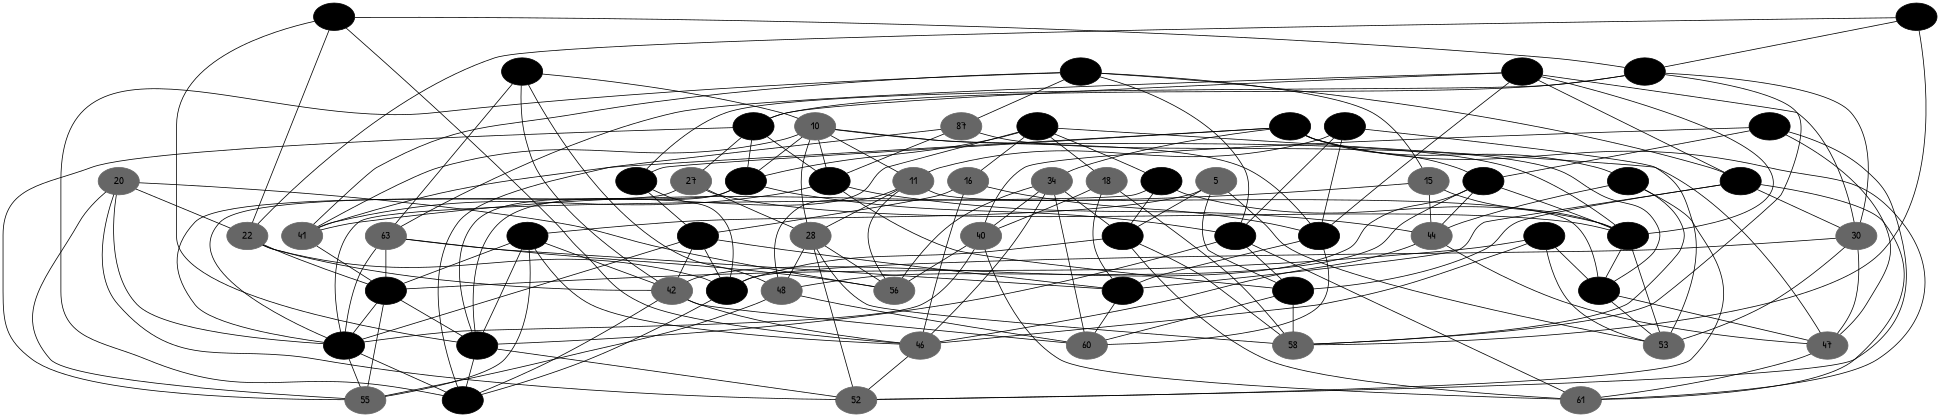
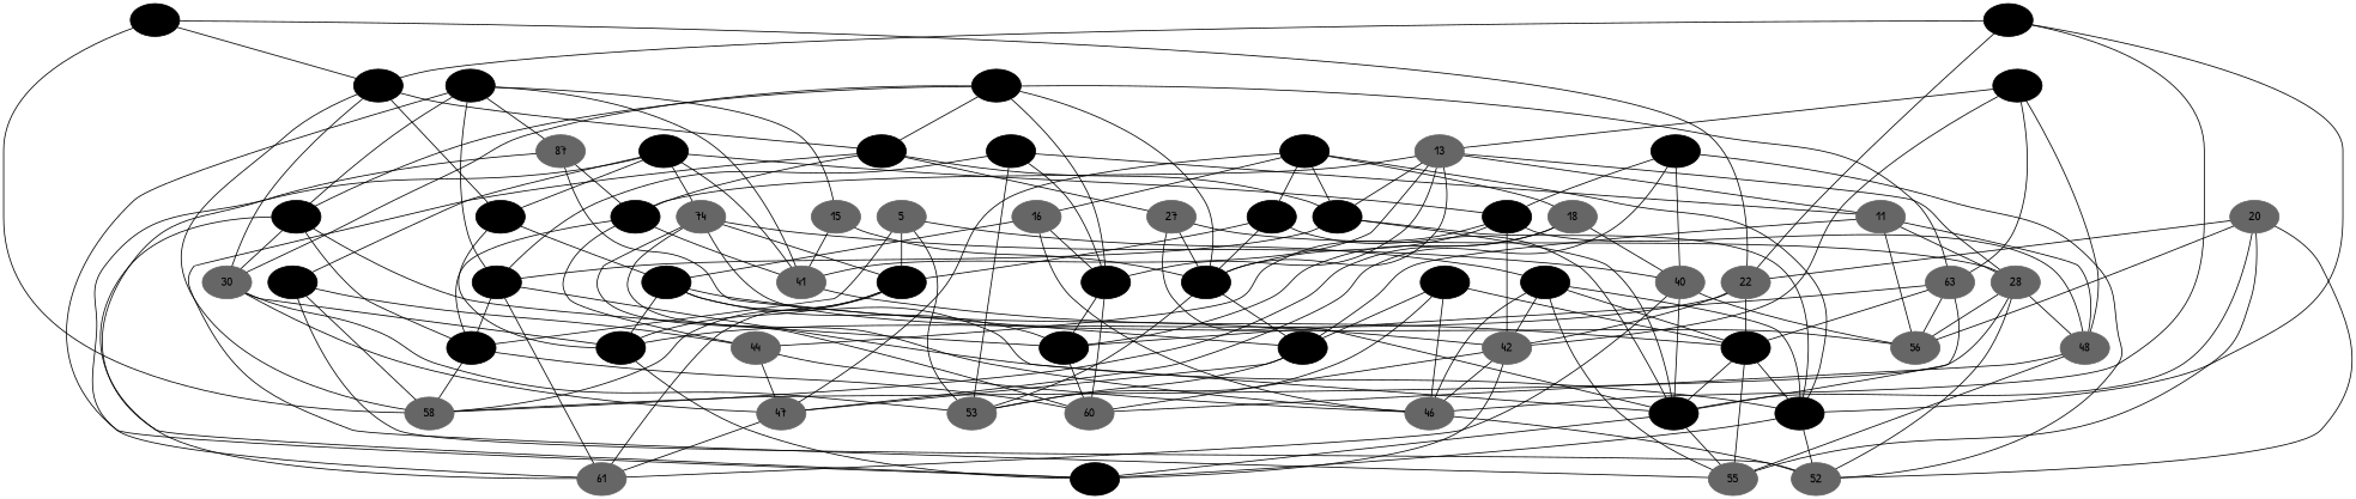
  graph {
    fontname="Patrick Hand"
    node [color=black fontname="Patrick Hand" style=filled]
    edge [fontname="Patrick Hand" weight=1.0]
    1
    19
    25
    26
-   34 [color=gray40]
+   34 [color=gray40 label=74]
    41 [color=gray40]
    61 [color=gray40]
    37
    57
    58 [color=gray40]
    52 [color=gray40]
    44 [color=gray40]
    42 [color=gray40]
    48 [color=gray40]
    31
    54
    40 [color=gray40]
    46 [color=gray40]
    56 [color=gray40]
    60 [color=gray40]
    49
    2
    14
    22 [color=gray40]
    23
    30 [color=gray40]
    3
    15 [color=gray40]
    n29 [color=gray40 label=87]
    24
    39
    59
    33
    45
    43
    38
    51
    4
    11 [color=gray40]
    32
    53 [color=gray40]
    28 [color=gray40]
    5 [color=gray40]
    35
    55 [color=gray40]
    6
    47 [color=gray40]
    50
    7
-   10 [color=gray40]
+   10 [color=gray40 label=13]
    8
    n52 [color=gray40 label=63]
    36
    9
    27 [color=gray40]
    20 [color=gray40]
    12
    16 [color=gray40]
    18 [color=gray40]
    29
    21
    1 -- 19
    1 -- 25
    1 -- 26
    1 -- 34
    1 -- 41
    1 -- 61
    19 -- 37
    19 -- 57
    25 -- 58
    25 -- 52
    25 -- 44
    26 -- 44
    26 -- 42
    26 -- 48
    26 -- 31
    34 -- 54
    34 -- 40
    34 -- 46
    34 -- 56
    34 -- 60
    41 -- 49
    37 -- 57
    37 -- 42
    37 -- 38
    37 -- 50
    57 -- 59
    44 -- 46
    44 -- 47
    42 -- 46
    42 -- 60
    42 -- 59
    48 -- 60
    48 -- 55
    31 -- 45
    31 -- 53
    54 -- 61
    54 -- 57
    54 -- 58
    40 -- 61
    40 -- 56
    40 -- 50
    46 -- 52
    49 -- 51
    49 -- 55
    49 -- 50
    2 -- 58 [weight=2.0]
    2 -- 14
    2 -- 22
    14 -- 19
    14 -- 58
    14 -- 23
    14 -- 30
    22 -- 57
    22 -- 42
    22 -- 49
    23 -- 33
    23 -- 55
    23 -- 36
    23 -- 27
    30 -- 57
    30 -- 53
    30 -- 47
    3 -- 41
    3 -- 15
    3 -- n29
    3 -- 24
    3 -- 39
    3 -- 59
    15 -- 41
-   15 -- 44
    15 -- 31
    n29 -- 59
    n29 -- 33
    n29 -- 45
    24 -- 61
    24 -- 30
    24 -- 43
    24 -- 38
    39 -- 61
    39 -- 43
    39 -- 51
    33 -- 41
    33 -- 44
    33 -- 43
    45 -- 53
    45 -- 47
    43 -- 58
    43 -- 60
    38 -- 60
    51 -- 52
    51 -- 59
    4 -- 39
    4 -- 11
    4 -- 32
    4 -- 53
    11 -- 48
    11 -- 56
    11 -- 45
    11 -- 28
    32 -- 60
    32 -- 38
    28 -- 58
    28 -- 52
    28 -- 48
    28 -- 56
    5 -- 54
    5 -- 43
    5 -- 53
    5 -- 35
    35 -- 42
    35 -- 46
    35 -- 49
    35 -- 51
    35 -- 55
    6 -- 26
    6 -- 52
    6 -- 40
    6 -- 47
    47 -- 61
    50 -- 59
    50 -- 55
    7 -- 46
    7 -- 14
    7 -- 22
    7 -- 51
    10 -- 41
    10 -- 31
    10 -- 33
    10 -- 11
    10 -- 32
    10 -- 28
    10 -- 36
    8 -- 42
    8 -- 48
    8 -- 10
    8 -- n52
    n52 -- 56
    n52 -- 49
    n52 -- 38
    n52 -- 50
    36 -- 39
    36 -- 51
    36 -- 50
    9 -- 31
    9 -- 23
    9 -- 30
    9 -- 24
    9 -- 32
    9 -- n52
    27 -- 31
    27 -- 28
    27 -- 50
    20 -- 52
    20 -- 56
    20 -- 22
    20 -- 55
    20 -- 50
    12 -- 51
    12 -- 47
    12 -- 36
    12 -- 16
    12 -- 18
    12 -- 29
    16 -- 37
    16 -- 46
    16 -- 32
    18 -- 58
    18 -- 40
    18 -- 38
    29 -- 31
    29 -- 54
    29 -- 50
    21 -- 46
    21 -- 49
    21 -- 45
    21 -- 53
  }
